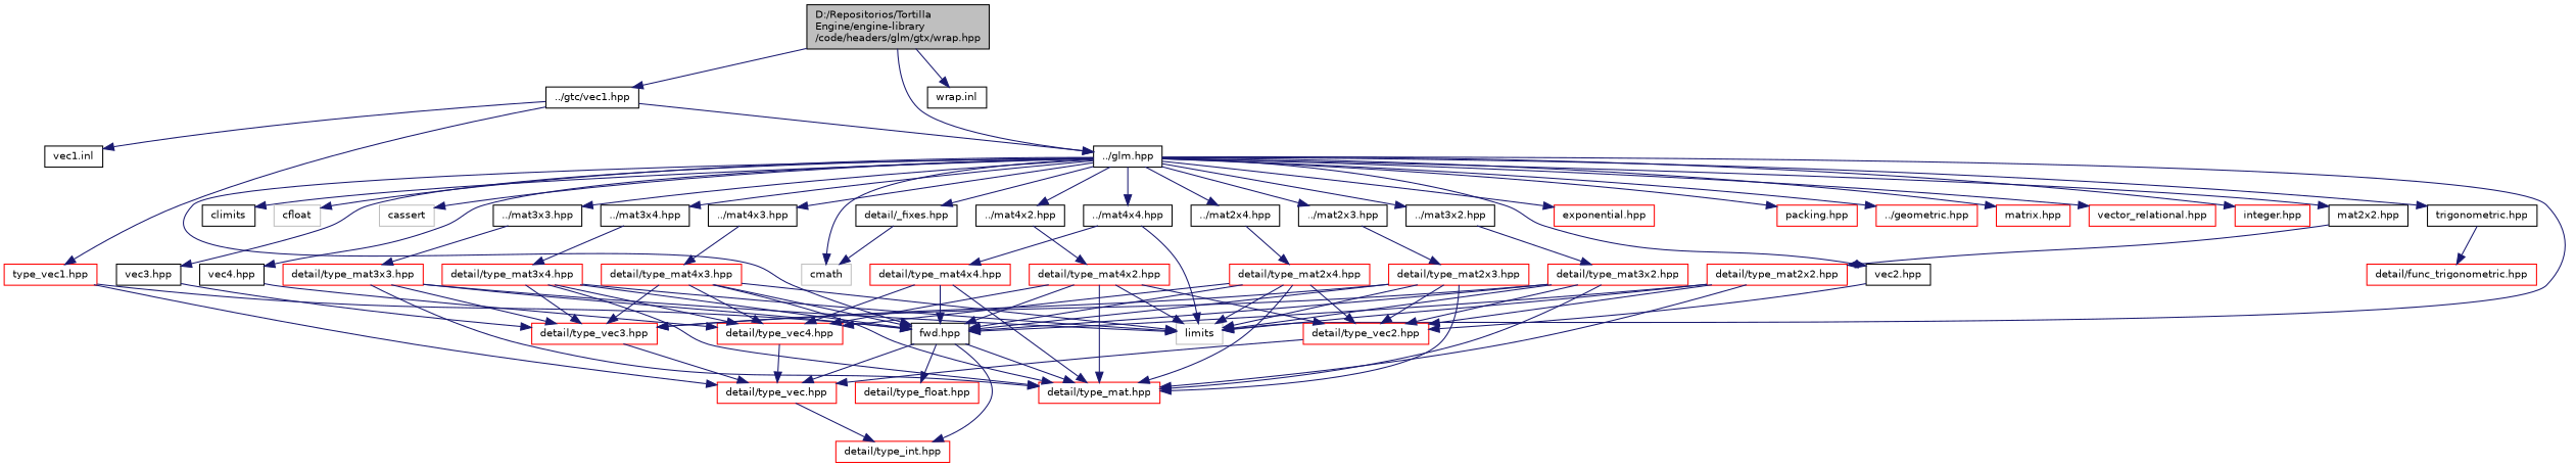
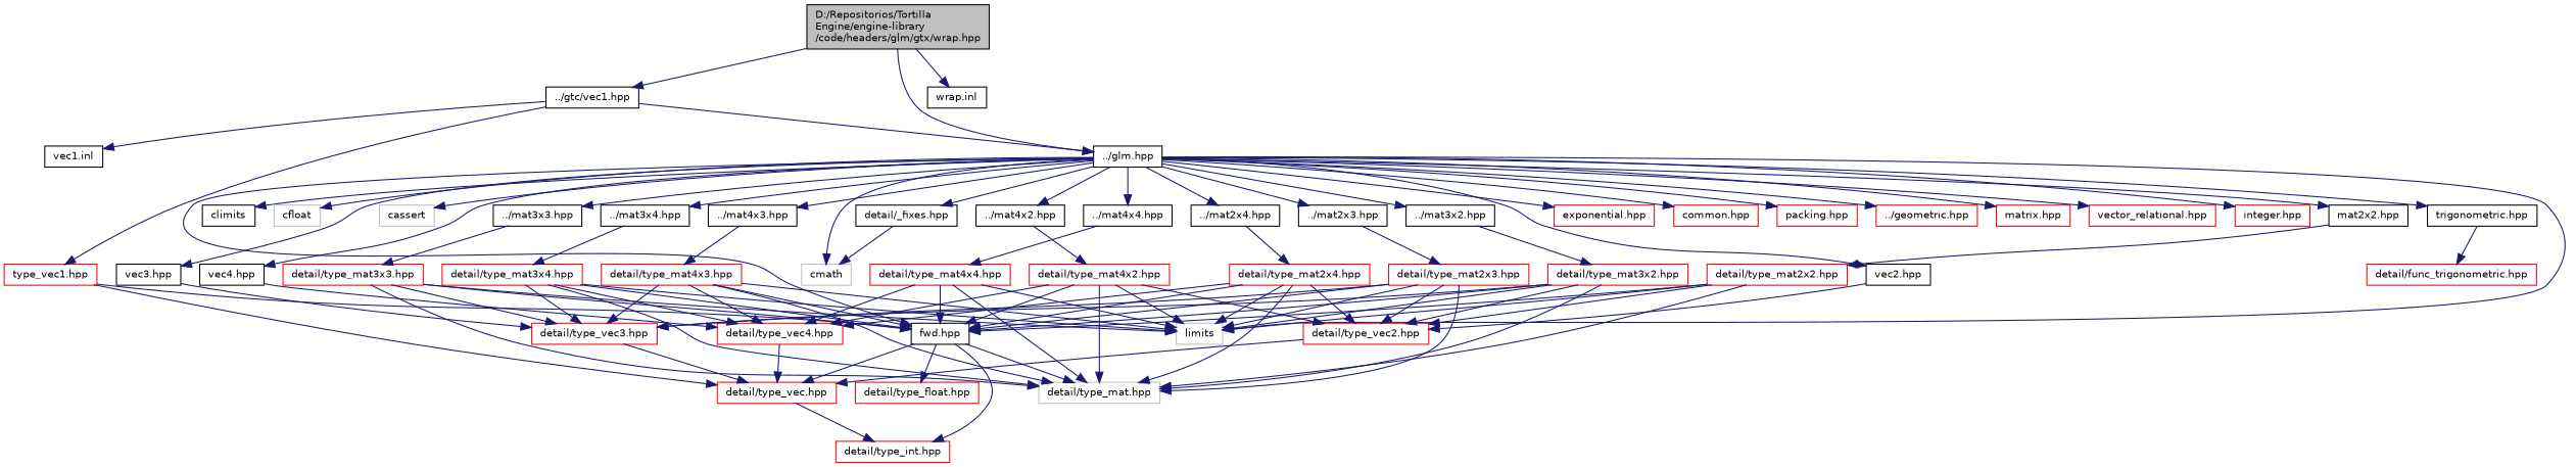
  digraph {
    node [color=red fillcolor=white fontname=Helvetica fontsize=10 shape=record style=filled]
    edge [color=midnightblue fontname=Helvetica fontsize=10 labelfontname=Helvetica labelfontsize=10 style=solid]
    n1 [color=black fillcolor=grey75 fontcolor=black height=0.2 label="D:/Repositorios/Tortilla\lEngine/engine-library\l/code/headers/glm/gtx/wrap.hpp" width=0.4]
    n2 [color=black height=0.2 label="../glm.hpp" width=0.4]
    n3 [color=black height=0.2 label="../gtc/vec1.hpp" width=0.4]
    n4 [color=black height=0.2 label="wrap.inl" width=0.4]
    n5 [color=black height=0.2 label="detail/_fixes.hpp" width=0.4]
    n6 [color=grey75 height=0.2 label=cmath width=0.4]
    n7 [color=black height=0.2 label=climits width=0.4]
    n8 [color=grey75 height=0.2 label=cfloat width=0.4]
    n9 [color=grey75 height=0.2 label=limits width=0.4]
    n10 [color=grey75 height=0.2 label=cassert width=0.4]
    n11 [color=black height=0.2 label="fwd.hpp" width=0.4]
    n12 [color=black height=0.2 label="vec2.hpp" width=0.4]
    n13 [color=black height=0.2 label="vec3.hpp" width=0.4]
    n14 [color=black height=0.2 label="vec4.hpp" width=0.4]
    n15 [color=black height=0.2 label="mat2x2.hpp" width=0.4]
    n16 [color=black height=0.2 label="../mat2x3.hpp" width=0.4]
    n17 [color=black height=0.2 label="../mat2x4.hpp" width=0.4]
    n18 [color=black height=0.2 label="../mat3x2.hpp" width=0.4]
    n19 [color=black height=0.2 label="../mat3x3.hpp" width=0.4]
    n20 [color=black height=0.2 label="../mat3x4.hpp" width=0.4]
    n21 [color=black height=0.2 label="../mat4x2.hpp" width=0.4]
    n22 [color=black height=0.2 label="../mat4x3.hpp" width=0.4]
    n23 [color=black height=0.2 label="../mat4x4.hpp" width=0.4]
    n24 [color=black height=0.2 label="trigonometric.hpp" width=0.4]
    n25 [height=0.2 label="exponential.hpp" width=0.4]
+   n26 [height=0.2 label="common.hpp" width=0.4]
    n27 [height=0.2 label="packing.hpp" width=0.4]
    n28 [height=0.2 label="../geometric.hpp" width=0.4]
    n29 [height=0.2 label="matrix.hpp" width=0.4]
    n30 [height=0.2 label="vector_relational.hpp" width=0.4]
    n31 [height=0.2 label="integer.hpp" width=0.4]
    n32 [height=0.2 label="type_vec1.hpp" width=0.4]
    n33 [color=black height=0.2 label="vec1.inl" width=0.4]
    n34 [height=0.2 label="detail/type_int.hpp" width=0.4]
    n35 [height=0.2 label="detail/type_float.hpp" width=0.4]
    n36 [height=0.2 label="detail/type_vec.hpp" width=0.4]
-   n37 [height=0.2 label="detail/type_mat.hpp" width=0.4]
+   n37 [color=grey75 height=0.2 label="detail/type_mat.hpp" width=0.4]
    n38 [height=0.2 label="detail/type_vec2.hpp" width=0.4]
    n39 [height=0.2 label="detail/type_vec3.hpp" width=0.4]
    n40 [height=0.2 label="detail/type_vec4.hpp" width=0.4]
    n41 [height=0.2 label="detail/type_mat2x2.hpp" width=0.4]
    n42 [height=0.2 label="detail/type_mat2x3.hpp" width=0.4]
    n43 [height=0.2 label="detail/type_mat2x4.hpp" width=0.4]
    n44 [height=0.2 label="detail/type_mat3x2.hpp" width=0.4]
    n45 [height=0.2 label="detail/type_mat3x3.hpp" width=0.4]
    n46 [height=0.2 label="detail/type_mat3x4.hpp" width=0.4]
    n47 [height=0.2 label="detail/type_mat4x2.hpp" width=0.4]
    n48 [height=0.2 label="detail/type_mat4x3.hpp" width=0.4]
    n49 [height=0.2 label="detail/type_mat4x4.hpp" width=0.4]
    n50 [height=0.2 label="detail/func_trigonometric.hpp" width=0.4]
    n1 -> n2
    n1 -> n3
    n1 -> n4
    n2 -> n5
    n2 -> n6
    n2 -> n7
    n2 -> n8
    n2 -> n9
    n2 -> n10
    n2 -> n11
    n2 -> n12
    n2 -> n13
    n2 -> n14
    n2 -> n15
    n2 -> n16
    n2 -> n17
    n2 -> n18
    n2 -> n19
    n2 -> n20
    n2 -> n21
    n2 -> n22
    n2 -> n23
    n2 -> n24
    n2 -> n25
+   n2 -> n26
    n2 -> n27
    n2 -> n28
    n2 -> n29
    n2 -> n30
    n2 -> n31
    n3 -> n2
    n3 -> n32
    n3 -> n33
    n5 -> n6
    n11 -> n34
    n11 -> n35
    n11 -> n36
    n11 -> n37
    n12 -> n38
    n13 -> n39
    n14 -> n40
    n15 -> n41
    n16 -> n42
    n17 -> n43
    n18 -> n44
    n19 -> n45
    n20 -> n46
    n21 -> n47
    n22 -> n48
    n23 -> n49
    n24 -> n50
    n32 -> n11
    n32 -> n36
    n36 -> n34
    n38 -> n36
    n39 -> n36
    n40 -> n36
    n41 -> n9
    n41 -> n11
    n41 -> n37
    n41 -> n38
    n42 -> n9
    n42 -> n11
    n42 -> n37
    n42 -> n38
    n42 -> n39
    n43 -> n9
    n43 -> n11
    n43 -> n37
    n43 -> n38
    n43 -> n40
    n44 -> n9
    n44 -> n11
    n44 -> n37
    n44 -> n38
    n44 -> n39
    n45 -> n9
    n45 -> n11
    n45 -> n37
    n45 -> n39
    n46 -> n9
    n46 -> n11
    n46 -> n37
    n46 -> n39
    n46 -> n40
    n47 -> n9
    n47 -> n11
    n47 -> n37
    n47 -> n38
    n47 -> n40
    n48 -> n9
    n48 -> n11
    n48 -> n37
    n48 -> n39
    n48 -> n40
-   n23 -> n9
+   n49 -> n9
    n49 -> n11
    n49 -> n37
    n49 -> n40
  }
